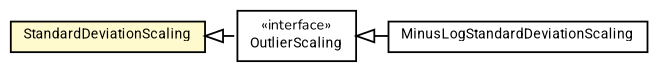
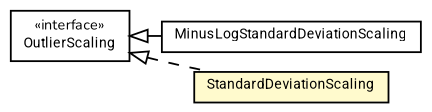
  digraph {
    fontname=Nunito
    nodesep=0.15
    rankdir=LR
    ranksep=0.25
    node [fontcolor=black fontname=Nunito fontsize=8 margin=0 shape=plaintext]
    edge [arrowtail=empty color=black dir=back fontname=Nunito fontsize=7 labelfontname=Roboto labelfontsize=7]
    n1 [height=0 label=<<table title="de.lmu.ifi.dbs.elki.utilities.scaling.outlier.MinusLogStandardDeviationScaling" border="0" cellborder="1" cellspacing="0" cellpadding="2" href="MinusLogStandardDeviationScaling.html" target="_parent"> 		<tr><td><table border="0" cellspacing="0" cellpadding="1"> 		<tr><td align="center" balign="center"> <font face="Roboto">MinusLogStandardDeviationScaling</font> </td></tr> 		</table></td></tr> 		</table>> width=0]
    n2 [height=0 label=<<table title="de.lmu.ifi.dbs.elki.utilities.scaling.outlier.OutlierScaling" border="0" cellborder="1" cellspacing="0" cellpadding="2" href="OutlierScaling.html" target="_parent"> 		<tr><td><table border="0" cellspacing="0" cellpadding="1"> 		<tr><td align="center" balign="center"> &#171;interface&#187; </td></tr> 		<tr><td align="center" balign="center"> <font face="Roboto">OutlierScaling</font> </td></tr> 		</table></td></tr> 		</table>> width=0]
    n3 [height=0 label=<<table title="de.lmu.ifi.dbs.elki.utilities.scaling.outlier.StandardDeviationScaling" border="0" cellborder="1" cellspacing="0" cellpadding="2" bgcolor="lemonChiffon" href="StandardDeviationScaling.html" target="_parent"> 		<tr><td><table border="0" cellspacing="0" cellpadding="1"> 		<tr><td align="center" balign="center"> <font face="Roboto">StandardDeviationScaling</font> </td></tr> 		</table></td></tr> 		</table>> width=0]
    n2 -> n1 [weight=10]
-   n3 -> n2 [style=dashed weight=9]
+   n2 -> n3 [style=dashed weight=9]
  }
